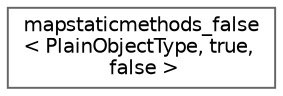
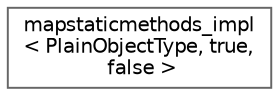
  digraph {
    rankdir=TB
-   n1 [color=grey40 fillcolor=white fontname=Helvetica fontsize=10 height=0.2 label="mapstaticmethods_false\l\< PlainObjectType, true,\l false \>" shape=box style=filled width=0.4]
+   n1 [color=grey40 fillcolor=white fontname=Helvetica fontsize=10 height=0.2 label="mapstaticmethods_impl\l\< PlainObjectType, true,\l false \>" shape=box style=filled width=0.4]
  }
